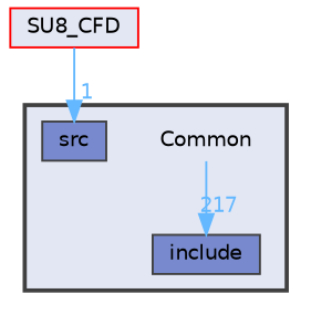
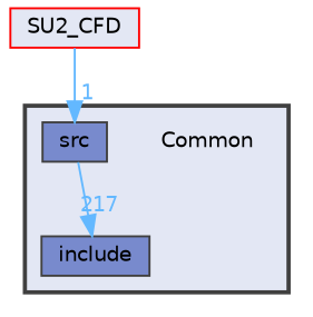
  digraph {
    compound=true
    node [fontname=Helvetica fontsize=10 shape=box color=grey25 fillcolor="#788acd" style=filled]
    edge [color=steelblue1 fontcolor=steelblue1 fontname=Helvetica fontsize=10 labeldistance=1.5 labelfontname=Helvetica labelfontsize=10]
    n1 [height=0.2 label=Common shape=plaintext width=0.4 color="" fillcolor="" style=""]
    n2 [height=0.2 label=include width=0.4]
    n3 [height=0.2 label=src width=0.4]
-   n4 [color=red fillcolor="#e3e7f4" height=0.2 label=SU8_CFD width=0.4]
+   n4 [color=red fillcolor="#e3e7f4" height=0.2 label=SU2_CFD width=0.4]
    subgraph cluster_1 {
      bgcolor="#e3e7f4"
      fontname=Helvetica
      fontsize=10
      pencolor=grey25
      style="filled,bold"
      n1
      n2
      n3
    }
-   n1 -> n2 [headlabel=217]
+   n3 -> n2 [headlabel=217]
    n4 -> n3 [headlabel=1]
  }
